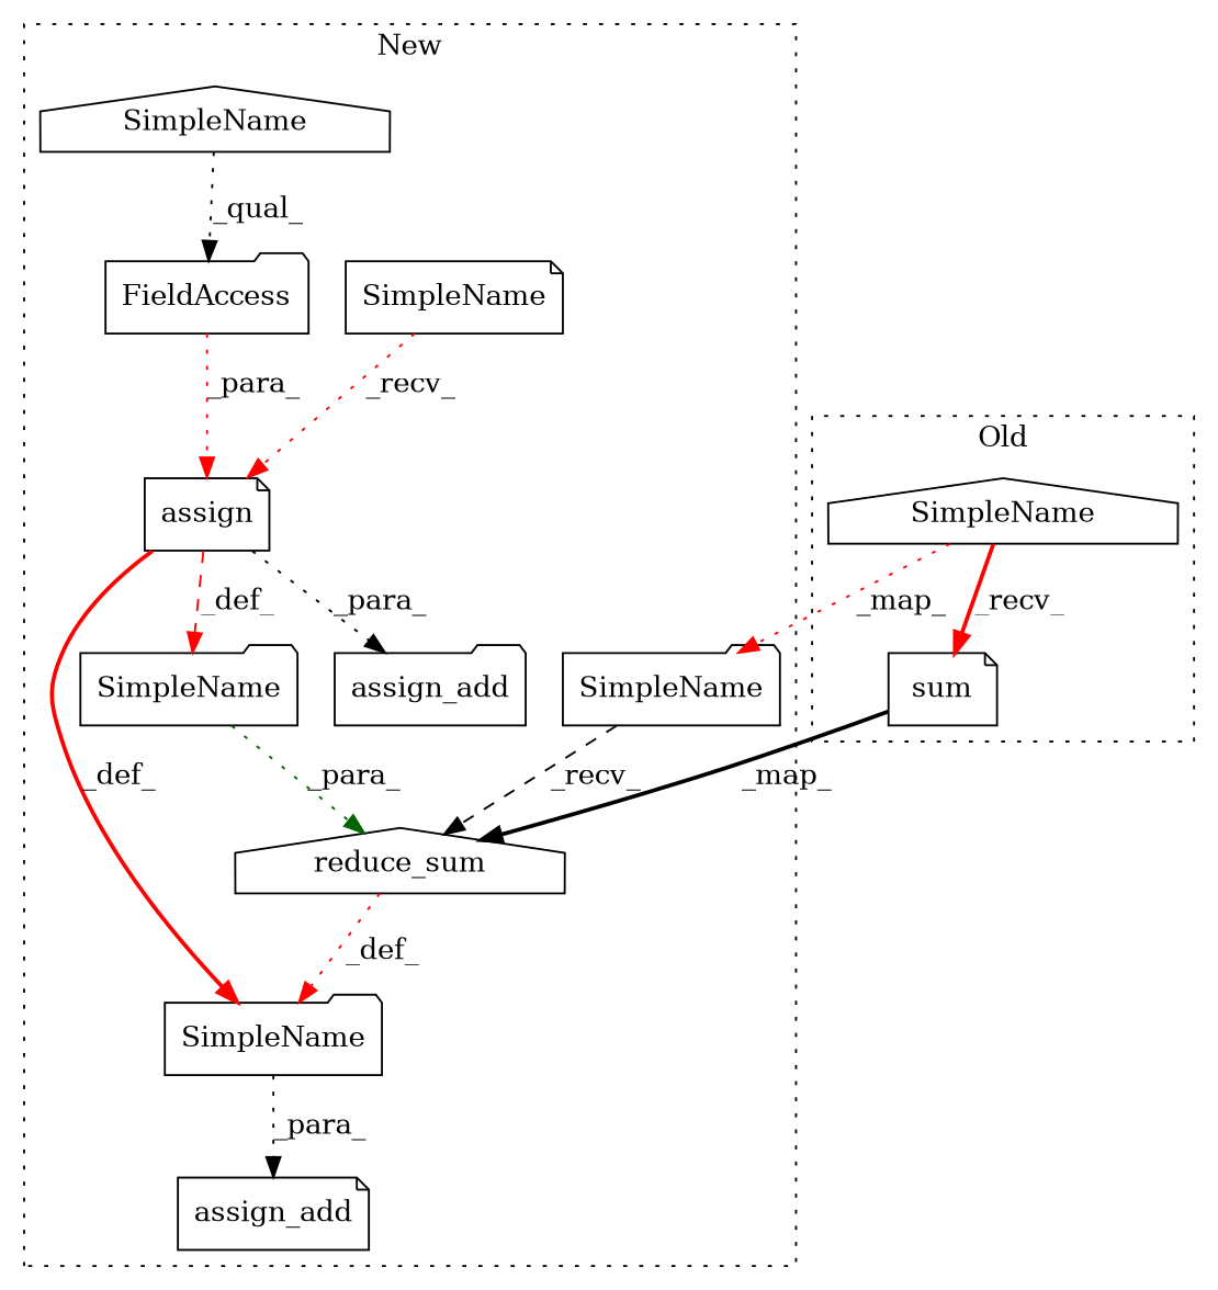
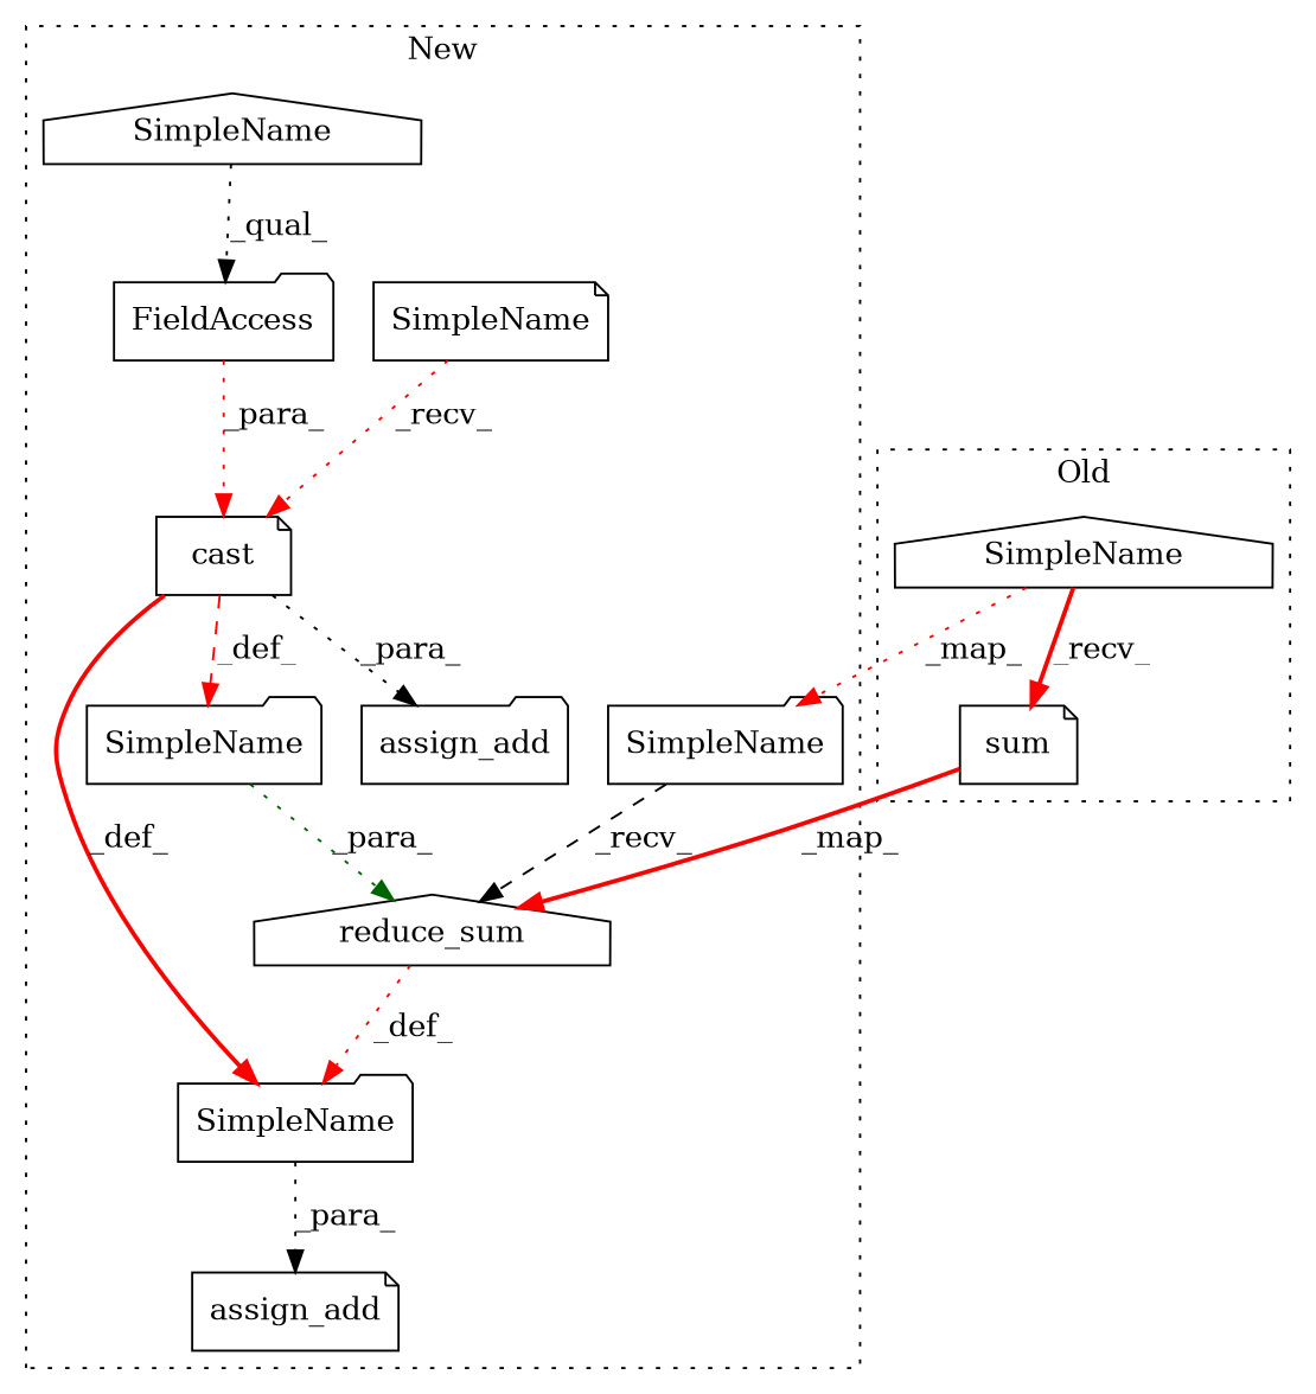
  digraph {
    node [a=42 l="11,1" shape=folder]
    edge [color=red style=dotted]
    n1 [a=32 l="4,1" label=sum s="1219,1228" shape=note]
    n2 [l=5 label=SimpleName s=1213 shape=house]
    n3 [a=32 label=reduce_sum s="1629,1645" shape=house]
    n4 [label=SimpleName l=""]
    n5 [a=32 label=assign_add s="1607,1646" shape=note]
    n6 [label=SimpleName l=""]
-   n7 [a=32 l="5,1" label=assign s="1450,1475" shape=note]
+   n7 [a=32 l="5,1" label=cast s="1450,1475" shape=note]
    n8 [a=32 label=assign_add s="1861,1882"]
    n9 [a=22 l=18 label=FieldAccess s=1457]
    n10 [l=10 label=SimpleName s=1618]
    n11 [l=10 label=SimpleName s=1439 shape=note]
    n12 [l=10 label=SimpleName s=1457 shape=house]
    subgraph cluster_1 {
      label=Old
      style=dotted
      n1
      n2
    }
    subgraph cluster_2 {
      label=New
      style=dotted
      n3
      n4
      n5
      n6
      n7
      n8
      n9
      n10
      n11
      n12
    }
-   n1 -> n3 [color=black label=_map_ style=bold]
+   n1 -> n3 [label=_map_ style=bold]
    n2 -> n1 [label=_recv_ style=bold]
    n2 -> n10 [label=_map_]
    n3 -> n4 [label=_def_]
    n4 -> n5 [color=black label=_para_]
    n6 -> n3 [color=darkgreen label=_para_]
    n7 -> n4 [label=_def_ style=bold]
    n7 -> n6 [label=_def_ style=dashed]
    n7 -> n8 [color=black label=_para_]
    n9 -> n7 [label=_para_]
    n10 -> n3 [color=black label=_recv_ style=dashed]
    n11 -> n7 [label=_recv_]
    n12 -> n9 [color=black label=_qual_]
  }
